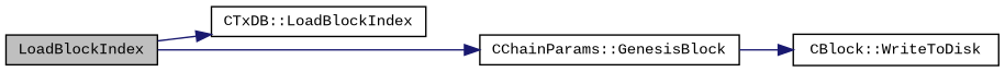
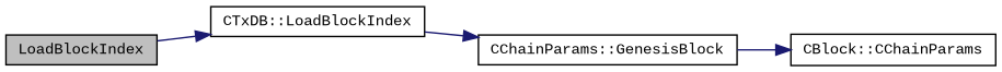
  digraph {
    fontname="Liberation Mono"
    rankdir=LR
    node [color=black fillcolor=white fontname="Liberation Mono" fontsize=10 shape=record style=filled]
    edge [color=midnightblue fontname="Liberation Mono" fontsize=10 labelfontname=Helvetica labelfontsize=10 style=solid]
    n1 [fillcolor=grey75 fontcolor=black height=0.2 label=LoadBlockIndex width=0.4]
    n2 [height=0.2 label="CTxDB::LoadBlockIndex" width=0.4]
    n3 [height=0.2 label="CChainParams::GenesisBlock" width=0.4]
-   n4 [height=0.2 label="CBlock::WriteToDisk" width=0.4]
+   n4 [height=0.2 label="CBlock::CChainParams" width=0.4]
    n1 -> n2
-   n1 -> n3
+   n2 -> n3
    n3 -> n4
  }
